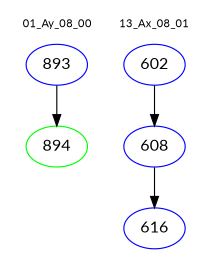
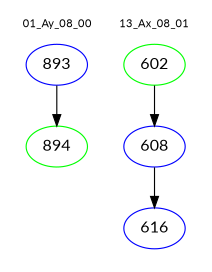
  digraph {
    fontname=Lato
    node [color=blue fontname=Lato]
    edge [color=black fontname=Lato]
    n1 [label=893]
    n2 [color=green label=894]
    n3 [label=608]
-   n4 [label=602]
+   n4 [color=green label=602]
    n5 [label=616]
    subgraph cluster_1 {
      color=white
      fontsize=10
      label="01_Ay_08_00"
      n1
      n2
    }
    subgraph cluster_2 {
      color=white
      fontsize=10
      label="13_Ax_08_01"
      n3
      n4
      n5
    }
    n1 -> n2
    n3 -> n5
    n4 -> n3
  }
